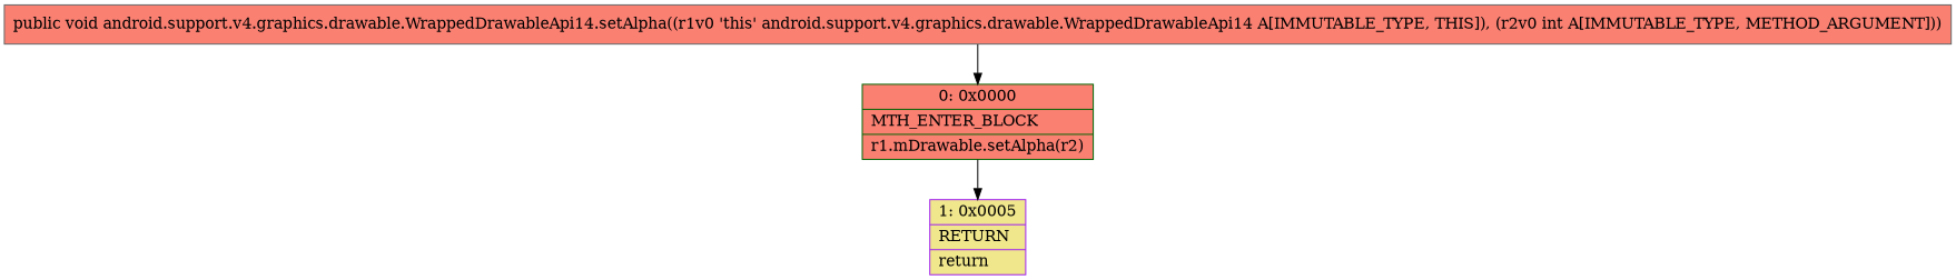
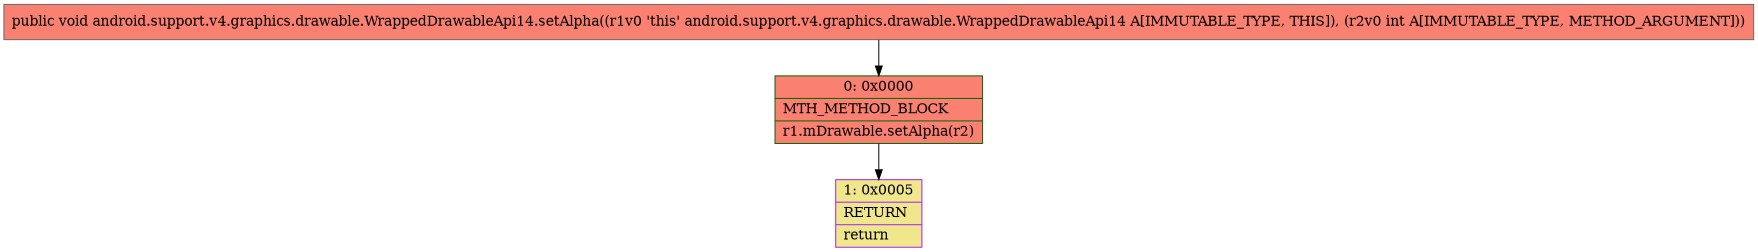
  digraph {
    node [shape=record style=filled fillcolor=salmon]
-   n1 [label="{0\:\ 0x0000|MTH_ENTER_BLOCK\l|r1.mDrawable.setAlpha(r2)\l}" color=darkgreen]
+   n1 [label="{0\:\ 0x0000|MTH_METHOD_BLOCK\l|r1.mDrawable.setAlpha(r2)\l}" color=darkgreen]
    n2 [label="{1\:\ 0x0005|RETURN\l|return\l}" fillcolor=khaki color=purple]
    n3 [label="{public void android.support.v4.graphics.drawable.WrappedDrawableApi14.setAlpha((r1v0 'this' android.support.v4.graphics.drawable.WrappedDrawableApi14 A[IMMUTABLE_TYPE, THIS]), (r2v0 int A[IMMUTABLE_TYPE, METHOD_ARGUMENT])) }" color=gray40]
    n1 -> n2
    n3 -> n1
  }
